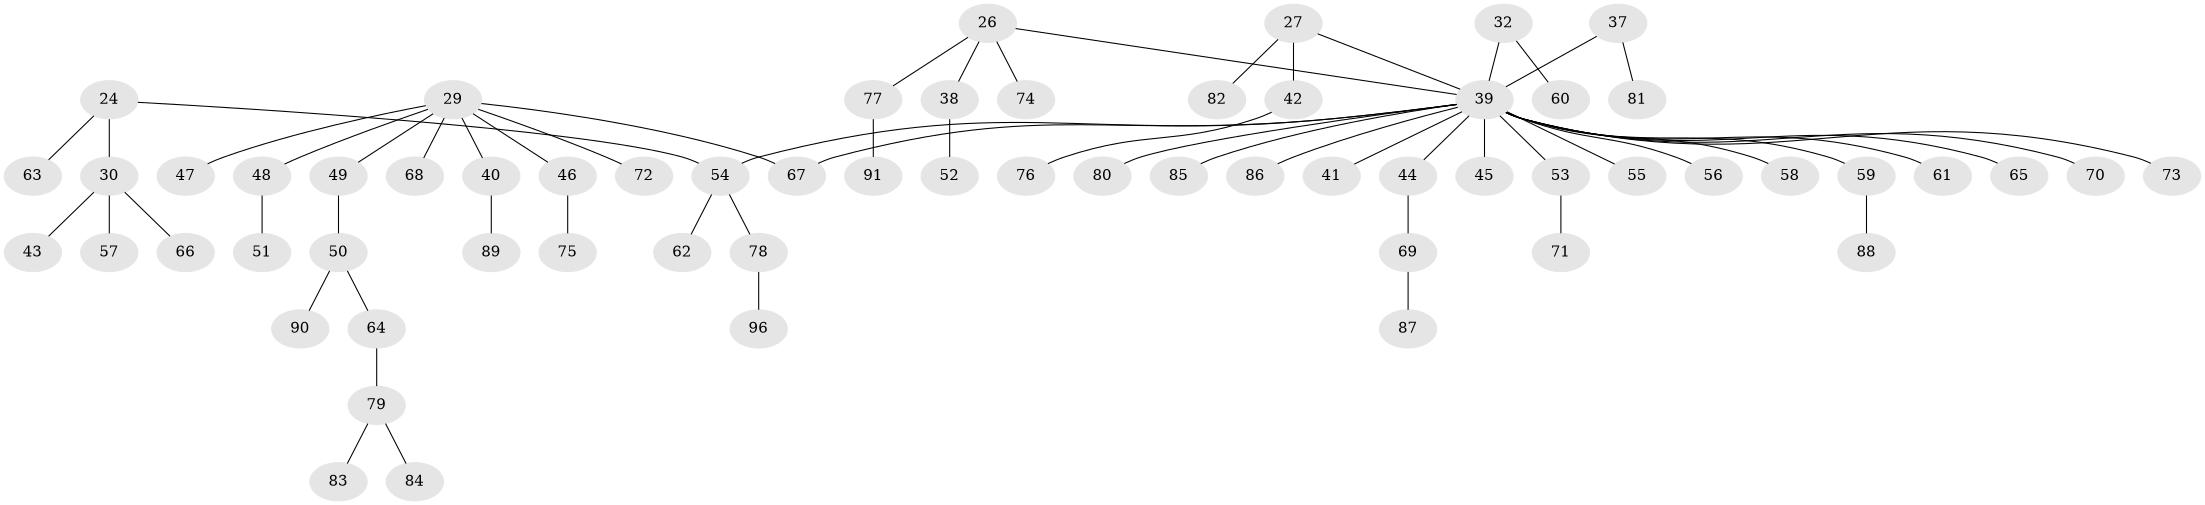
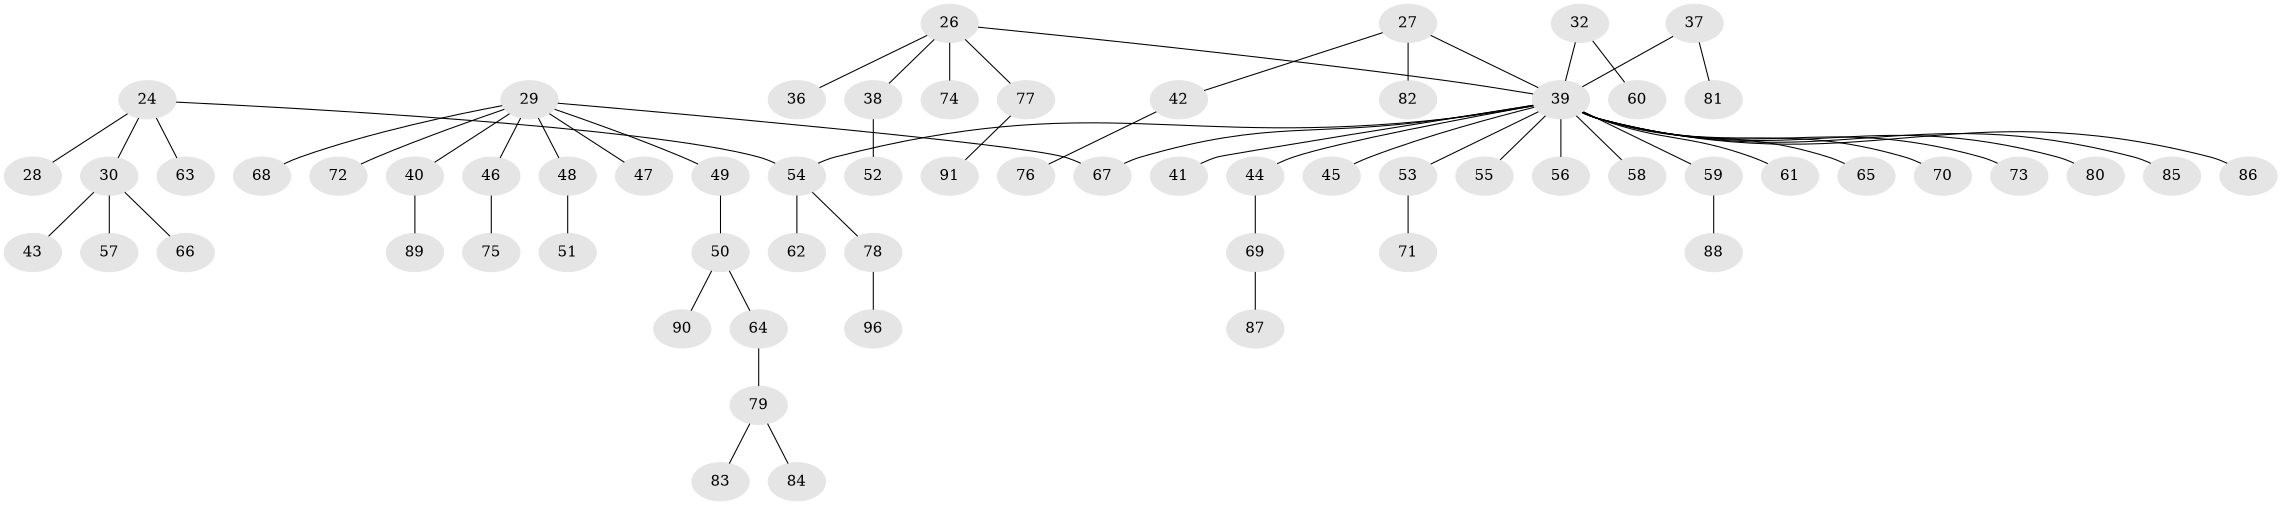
  graph {
    node [color=gray90 style=filled]
    24
+   28
    30
    54 [super="+21"]
    63
    43
    57
    66
    62
    78
    26 [super="+23"]
+   36
    38
    39 [super="+11+16+17+35+18+33+34+31+19"]
    74
    77
    52
    67 [super="+10"]
    41
    44
    45
    53
    55
    56
    58
    59
    61
    65
    70
    73
    80
    85
    86
    91
    27 [super="+22"]
    42
    82
    76
    29 [super="+25"]
    40
    46
    47
    48
    49
    68
    72
    89
    75
    51
    50
    32
    60
    37
    81
    69
    71
    88
    87
    64
    90
    79
    n62 [label=96]
    83
    84
+   24 -- 28
    24 -- 30
    24 -- 54
    24 -- 63
    30 -- 43
    30 -- 57
    30 -- 66
    54 -- 62
    54 -- 78
    78 -- n62
+   26 -- 36
    26 -- 38
    26 -- 39
    26 -- 74
    26 -- 77
    38 -- 52
    39 -- 54
    39 -- 67
    39 -- 41
    39 -- 44
    39 -- 45
    39 -- 53
    39 -- 55
    39 -- 56
    39 -- 58
    39 -- 59
    39 -- 61
    39 -- 65
    39 -- 70
    39 -- 73
    39 -- 80
    39 -- 85
    39 -- 86
    77 -- 91
    44 -- 69
    53 -- 71
    59 -- 88
    27 -- 39
    27 -- 42
    27 -- 82
    42 -- 76
    29 -- 67
    29 -- 40
    29 -- 46
    29 -- 47
    29 -- 48
    29 -- 49
    29 -- 68
    29 -- 72
    40 -- 89
    46 -- 75
    48 -- 51
    49 -- 50
    50 -- 64
    50 -- 90
    32 -- 39
    32 -- 60
    37 -- 39
    37 -- 81
    69 -- 87
    64 -- 79
    79 -- 83
    79 -- 84
  }
